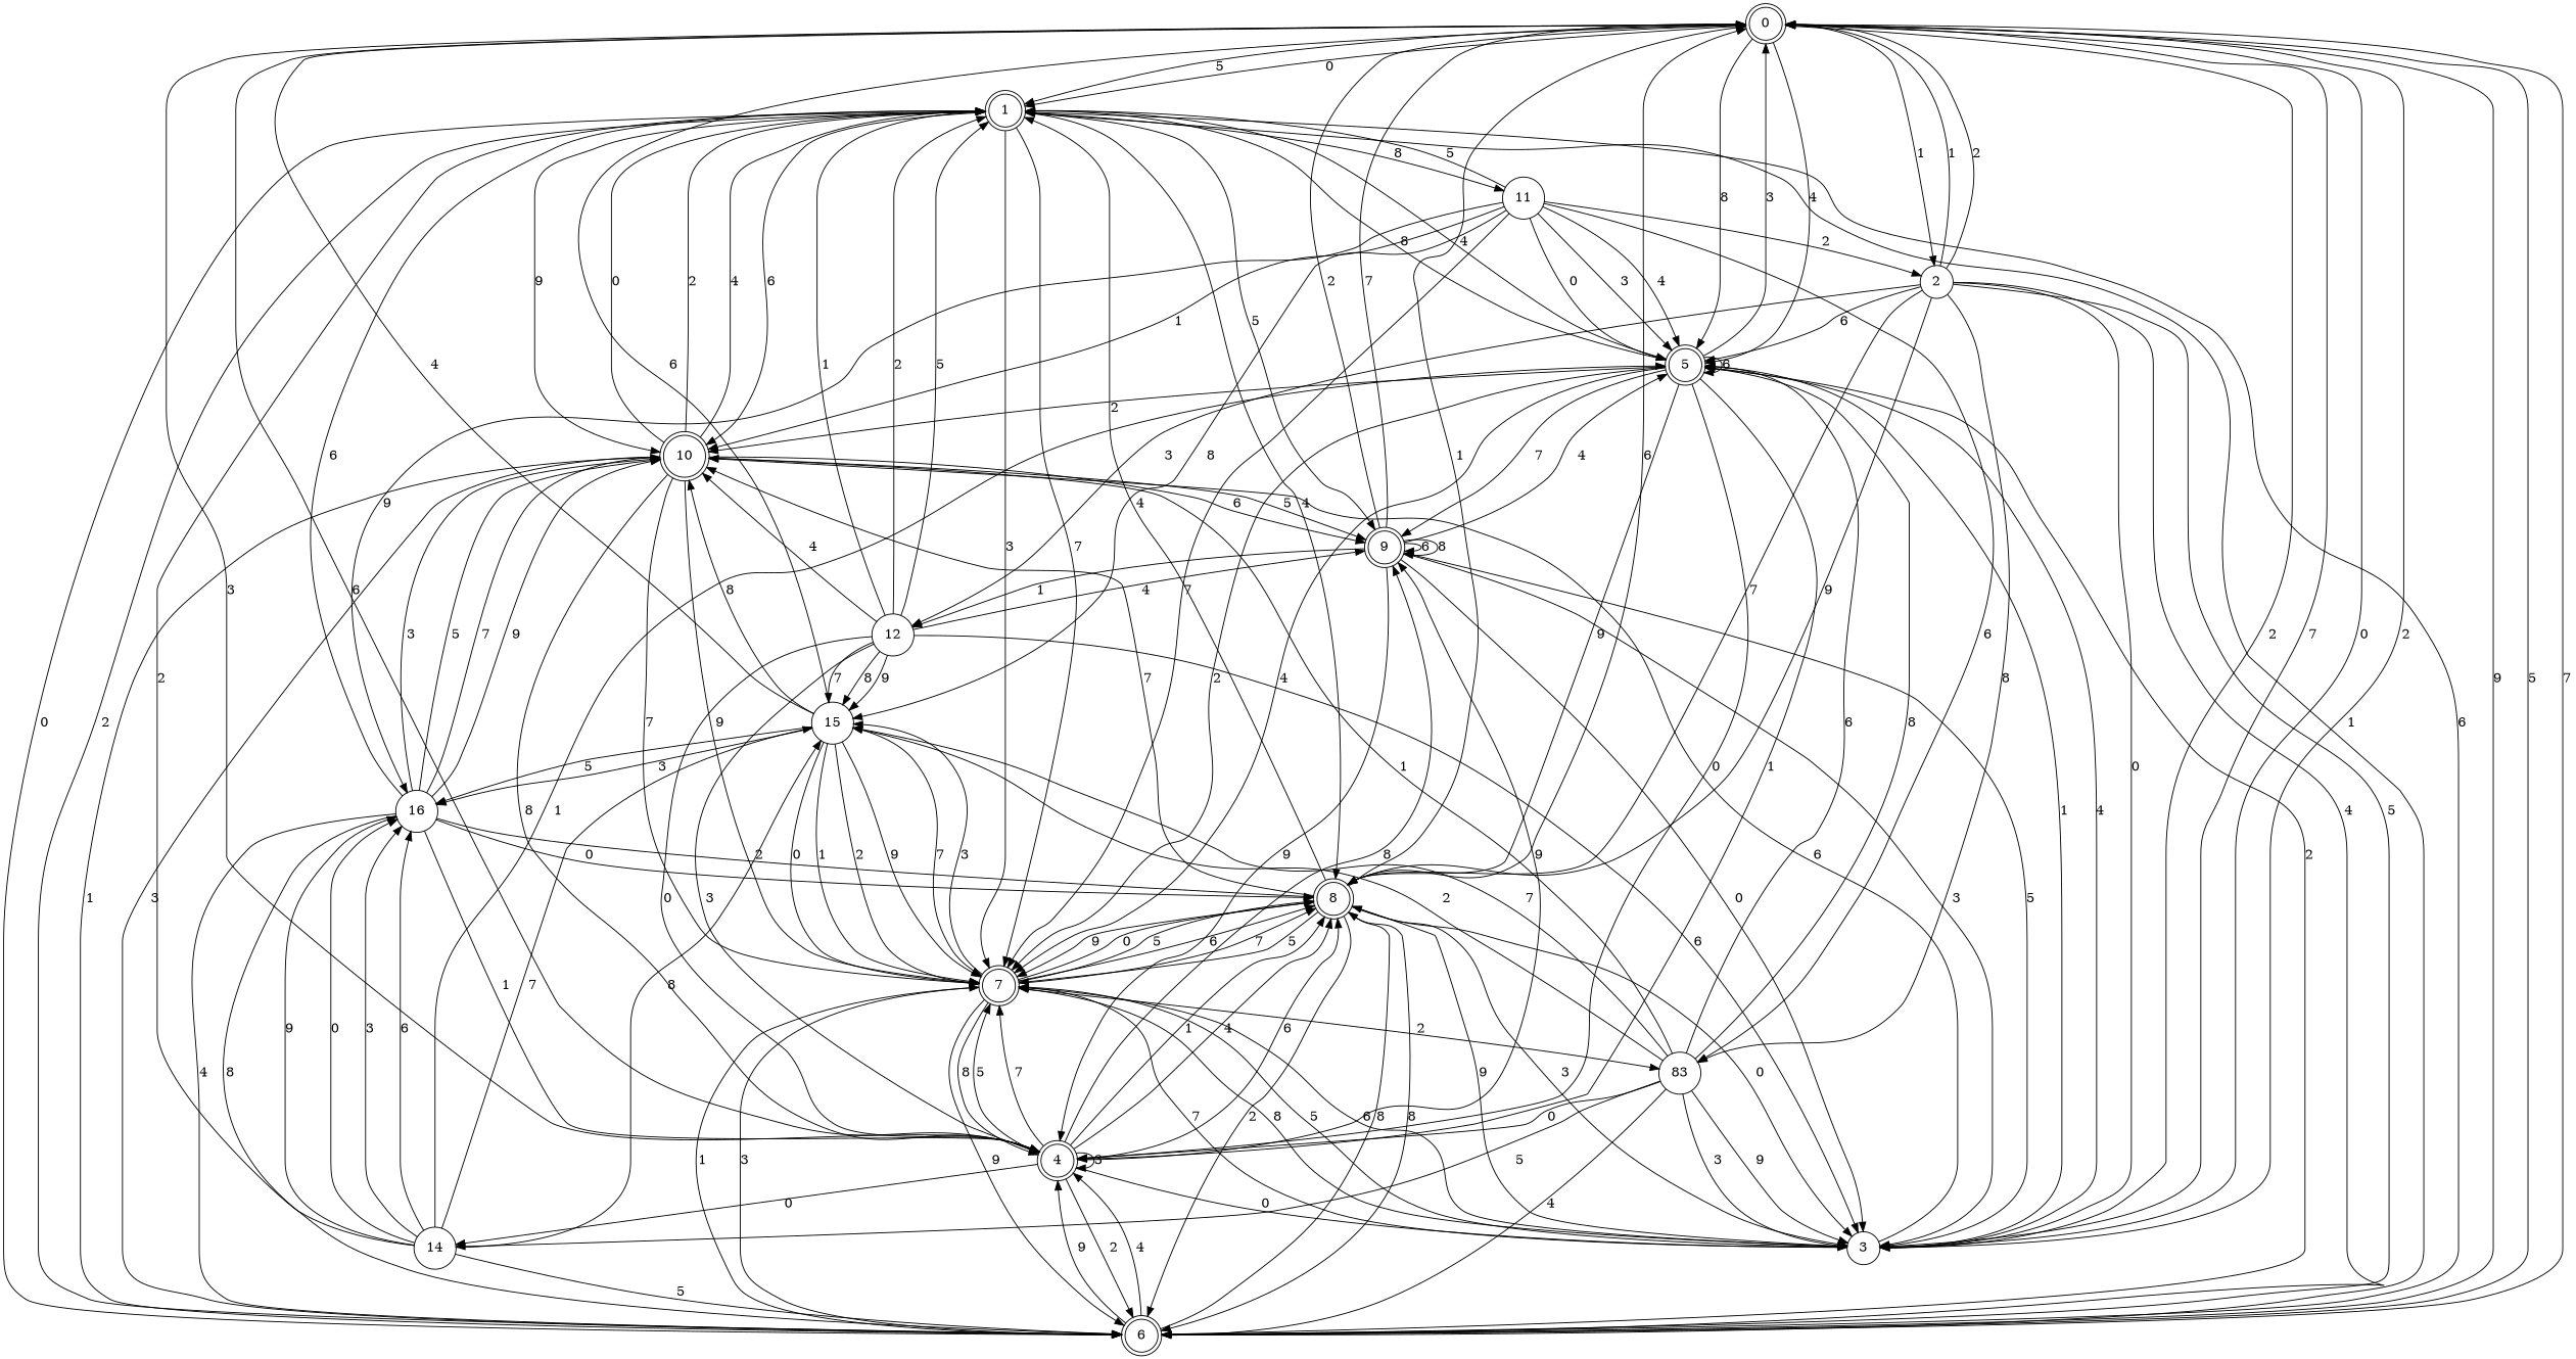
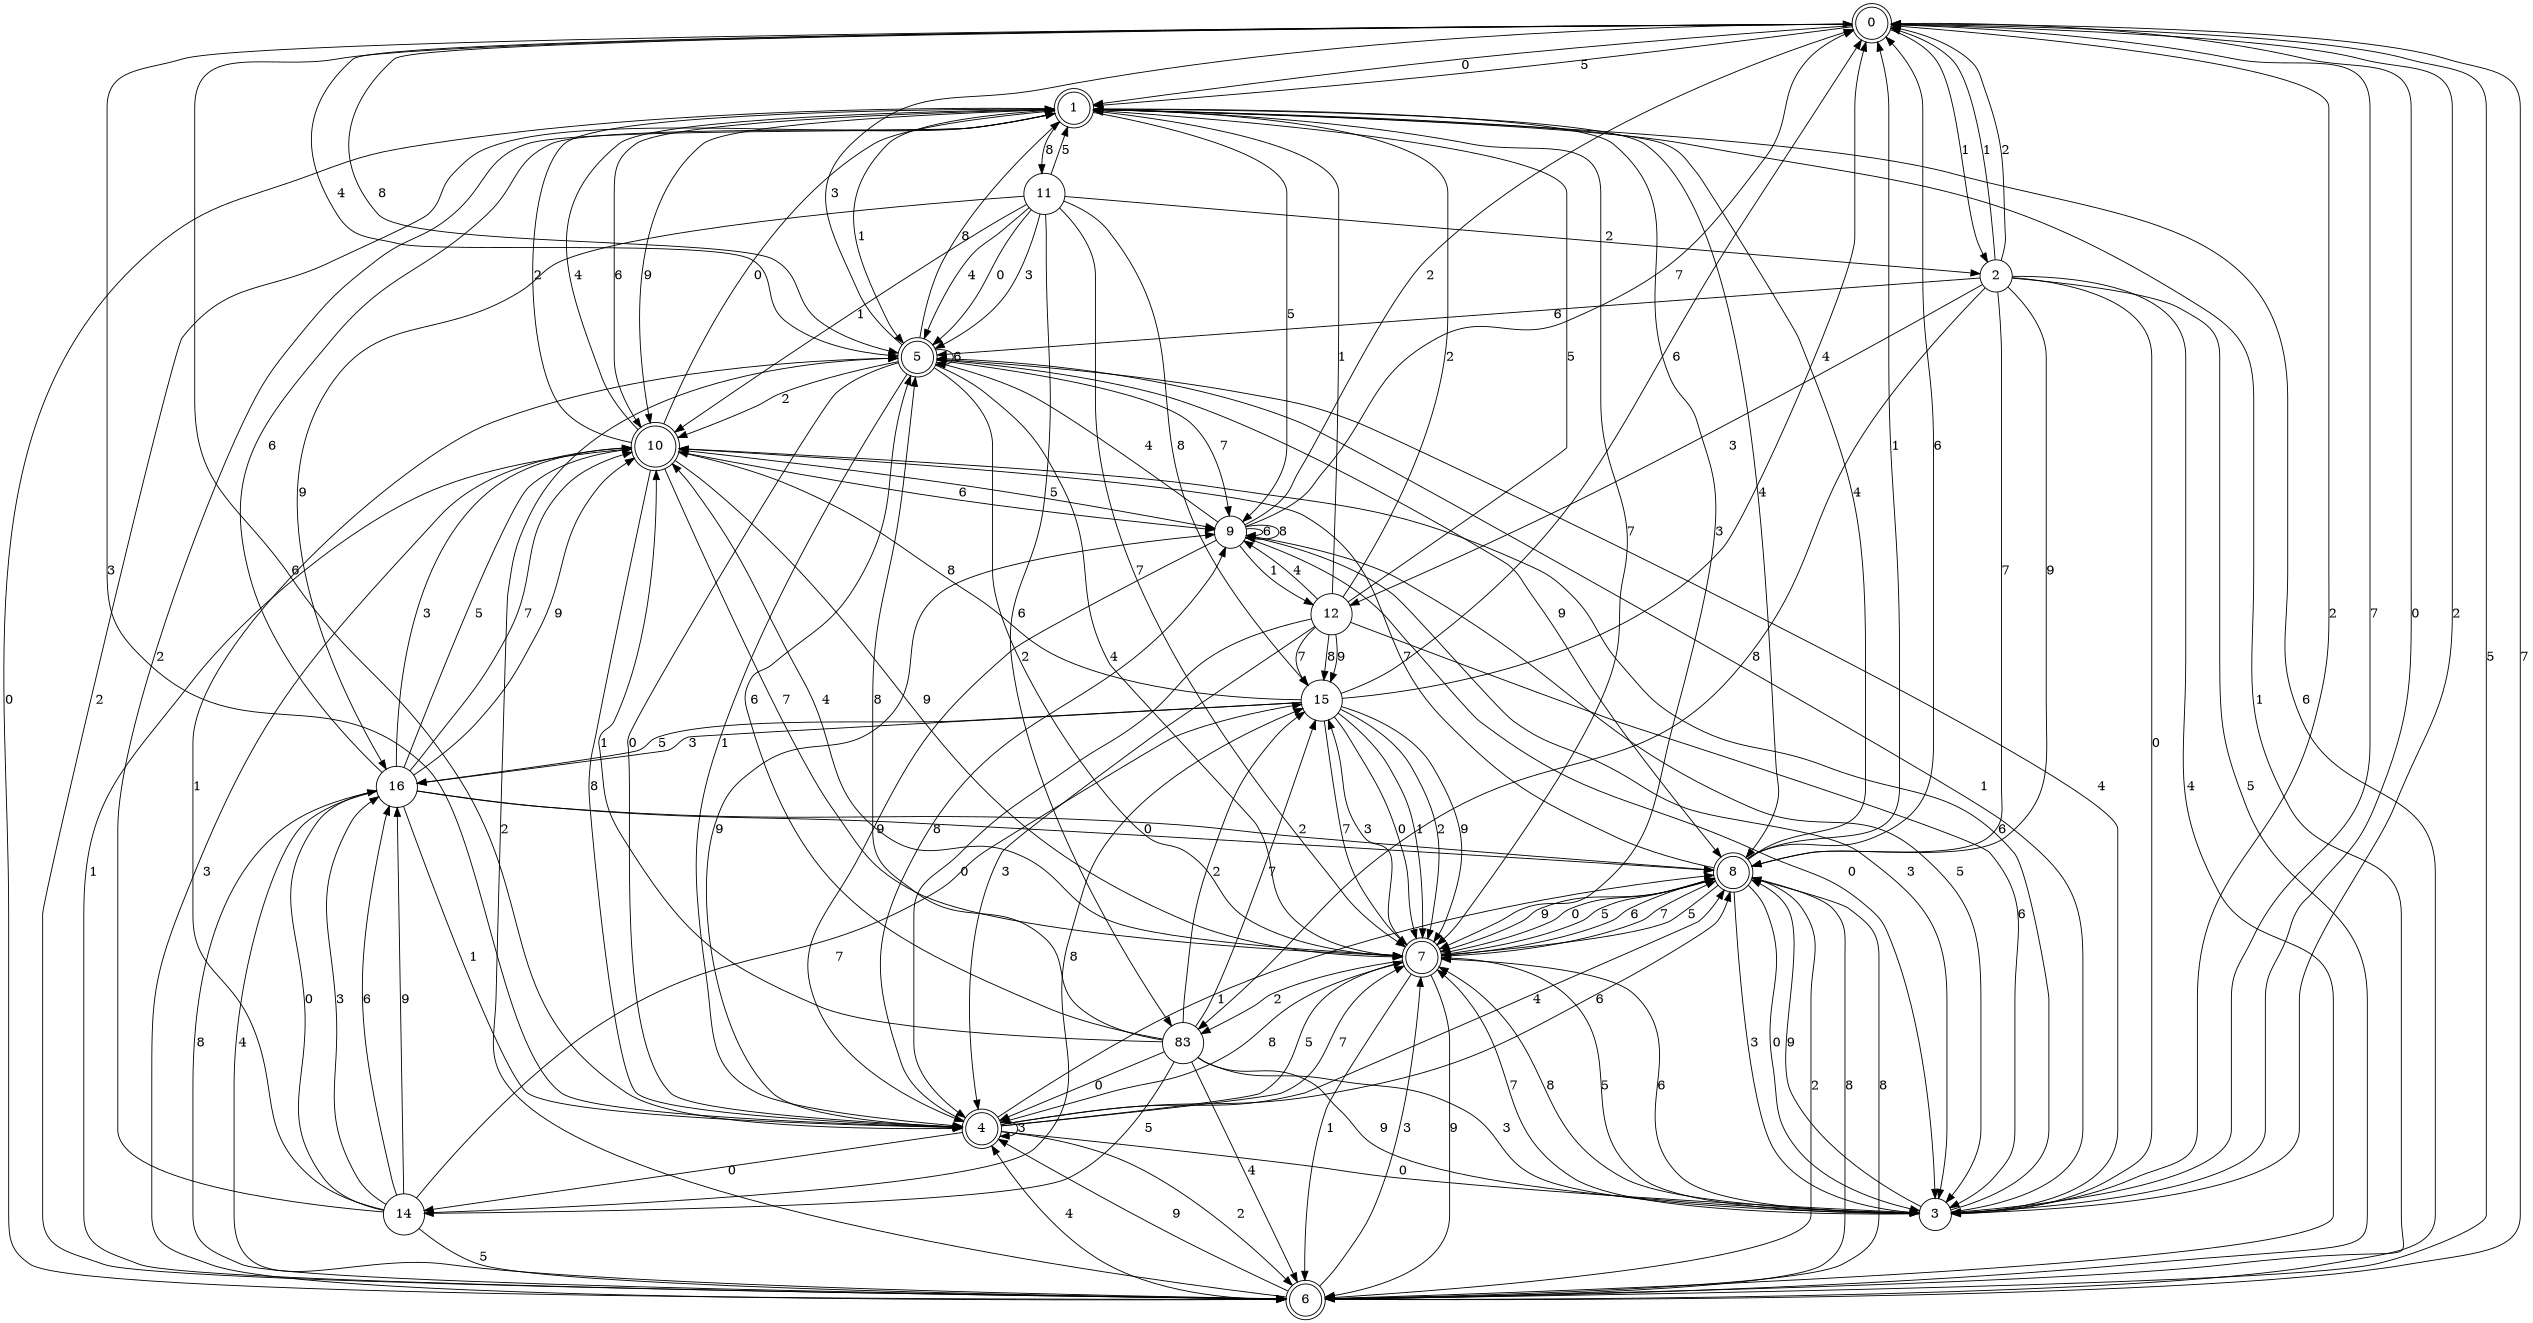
  digraph {
    node [shape=circle]
    n1 [label=0 shape=doublecircle]
    n2 [label=1 shape=doublecircle]
    n3 [label=2]
    n4 [label=3]
    n5 [label=4 shape=doublecircle]
    n6 [label=5 shape=doublecircle]
    n7 [label=6 shape=doublecircle]
    n8 [label=7 shape=doublecircle]
    n9 [label=8 shape=doublecircle]
-   n10 [label=9 shape=doublecircle]
+   n10 [label=9]
    n11 [label=10 shape=doublecircle]
    n12 [label=11]
    n13 [label=12]
    n14 [label=83]
    n15 [label=14]
    n16 [label=15]
    n17 [label=16]
    n1 -> n2 [label=0]
    n1 -> n2 [label=5]
    n1 -> n3 [label=1]
    n1 -> n4 [label=2]
    n1 -> n4 [label=7]
    n1 -> n5 [label=3]
    n1 -> n5 [label=6]
    n1 -> n6 [label=4]
    n1 -> n6 [label=8]
-   n1 -> n7 [label=9]
-   n2 -> n6 [label=4]
+   n2 -> n6 [label=1]
    n2 -> n7 [label=0]
    n2 -> n7 [label=2]
    n2 -> n8 [label=3]
    n2 -> n8 [label=7]
    n2 -> n9 [label=4]
    n2 -> n10 [label=5]
    n2 -> n11 [label=6]
    n2 -> n11 [label=9]
    n2 -> n12 [label=8]
    n3 -> n1 [label=1]
    n3 -> n1 [label=2]
    n3 -> n4 [label=0]
    n3 -> n6 [label=6]
    n3 -> n7 [label=4]
    n3 -> n7 [label=5]
    n3 -> n9 [label=7]
    n3 -> n9 [label=9]
    n3 -> n13 [label=3]
    n3 -> n14 [label=8]
    n4 -> n1 [label=0]
    n4 -> n1 [label=2]
    n4 -> n6 [label=1]
    n4 -> n6 [label=4]
    n4 -> n8 [label=5]
    n4 -> n8 [label=6]
    n4 -> n8 [label=7]
    n4 -> n8 [label=8]
    n4 -> n9 [label=9]
    n4 -> n11 [label=6]
    n5 -> n4 [label=0]
    n5 -> n5 [label=3]
    n5 -> n7 [label=2]
    n5 -> n8 [label=5]
    n5 -> n8 [label=7]
    n5 -> n9 [label=1]
    n5 -> n9 [label=4]
    n5 -> n9 [label=6]
    n5 -> n10 [label=8]
    n5 -> n10 [label=9]
    n5 -> n15 [label=0]
    n6 -> n1 [label=3]
    n6 -> n2 [label=8]
    n6 -> n5 [label=0]
    n6 -> n5 [label=1]
    n6 -> n6 [label=6]
    n6 -> n8 [label=2]
    n6 -> n8 [label=4]
    n6 -> n9 [label=9]
    n6 -> n10 [label=7]
    n6 -> n11 [label=2]
    n7 -> n1 [label=5]
    n7 -> n1 [label=7]
    n7 -> n2 [label=1]
    n7 -> n2 [label=6]
    n7 -> n5 [label=4]
    n7 -> n5 [label=9]
    n7 -> n6 [label=2]
    n7 -> n8 [label=3]
    n7 -> n9 [label=8]
    n8 -> n5 [label=8]
    n8 -> n7 [label=1]
    n8 -> n7 [label=9]
    n8 -> n9 [label=0]
    n8 -> n9 [label=5]
    n8 -> n9 [label=6]
    n8 -> n9 [label=7]
-   n13 -> n11 [label=4]
+   n8 -> n11 [label=4]
    n8 -> n14 [label=2]
    n8 -> n16 [label=3]
    n9 -> n1 [label=1]
    n9 -> n1 [label=6]
    n9 -> n2 [label=4]
    n9 -> n4 [label=0]
    n9 -> n4 [label=3]
    n9 -> n7 [label=2]
    n9 -> n7 [label=8]
    n9 -> n8 [label=5]
    n9 -> n8 [label=9]
    n9 -> n11 [label=7]
    n10 -> n1 [label=2]
    n10 -> n1 [label=7]
    n10 -> n4 [label=0]
    n10 -> n4 [label=3]
    n10 -> n4 [label=5]
    n10 -> n5 [label=9]
    n10 -> n6 [label=4]
    n10 -> n10 [label=6]
    n10 -> n10 [label=8]
    n10 -> n13 [label=1]
    n11 -> n2 [label=0]
    n11 -> n2 [label=2]
    n11 -> n2 [label=4]
    n11 -> n5 [label=8]
    n11 -> n7 [label=1]
    n11 -> n7 [label=3]
    n11 -> n8 [label=7]
    n11 -> n8 [label=9]
    n11 -> n10 [label=5]
    n11 -> n10 [label=6]
    n12 -> n2 [label=5]
    n12 -> n3 [label=2]
    n12 -> n6 [label=0]
    n12 -> n6 [label=3]
    n12 -> n6 [label=4]
    n12 -> n8 [label=7]
    n12 -> n11 [label=1]
    n12 -> n14 [label=6]
    n12 -> n16 [label=8]
    n12 -> n17 [label=9]
    n13 -> n2 [label=1]
    n13 -> n2 [label=2]
    n13 -> n2 [label=5]
    n13 -> n4 [label=6]
    n13 -> n5 [label=0]
    n13 -> n5 [label=3]
    n13 -> n10 [label=4]
    n13 -> n16 [label=7]
    n13 -> n16 [label=8]
    n13 -> n16 [label=9]
    n14 -> n4 [label=3]
    n14 -> n4 [label=9]
    n14 -> n5 [label=0]
    n14 -> n6 [label=6]
    n14 -> n6 [label=8]
    n14 -> n7 [label=4]
    n14 -> n11 [label=1]
    n14 -> n15 [label=5]
    n14 -> n16 [label=2]
    n14 -> n16 [label=7]
    n15 -> n2 [label=2]
    n15 -> n6 [label=1]
    n15 -> n7 [label=5]
    n15 -> n16 [label=7]
    n15 -> n16 [label=8]
    n15 -> n17 [label=0]
    n15 -> n17 [label=3]
    n15 -> n17 [label=6]
    n15 -> n17 [label=9]
    n16 -> n1 [label=4]
    n16 -> n1 [label=6]
    n16 -> n8 [label=0]
    n16 -> n8 [label=1]
    n16 -> n8 [label=2]
    n16 -> n8 [label=7]
    n16 -> n8 [label=9]
    n16 -> n11 [label=8]
    n16 -> n17 [label=3]
    n16 -> n17 [label=5]
    n17 -> n2 [label=6]
    n17 -> n5 [label=1]
    n17 -> n7 [label=4]
    n17 -> n7 [label=8]
    n17 -> n9 [label=0]
    n17 -> n9 [label=2]
    n17 -> n11 [label=3]
    n17 -> n11 [label=5]
    n17 -> n11 [label=7]
    n17 -> n11 [label=9]
  }
